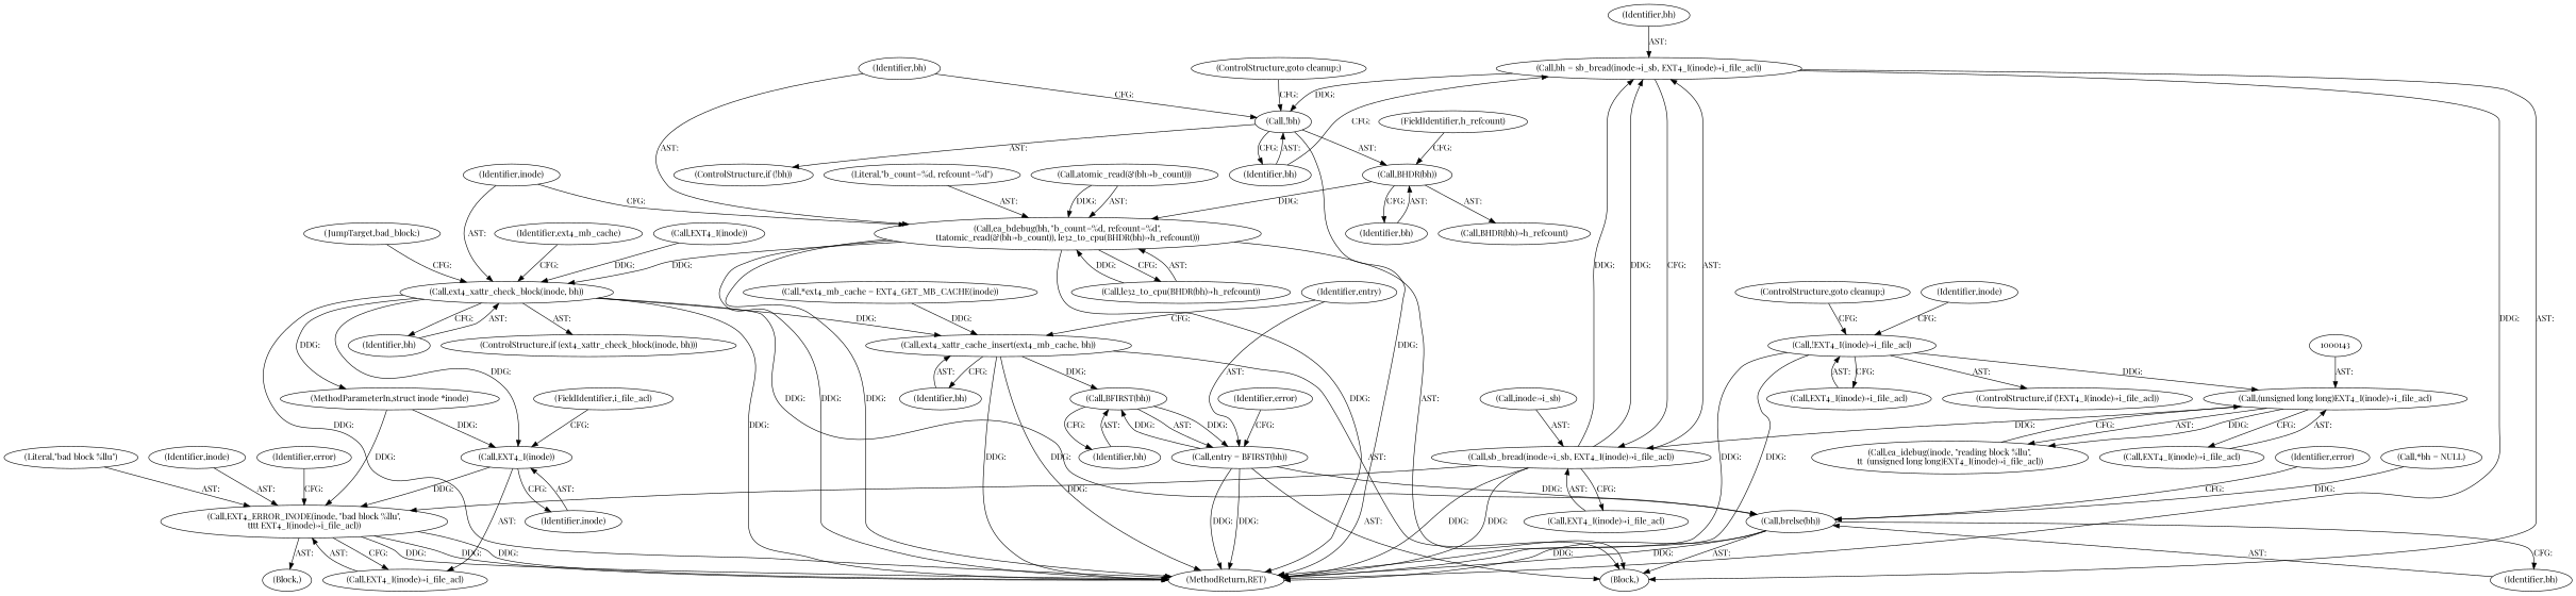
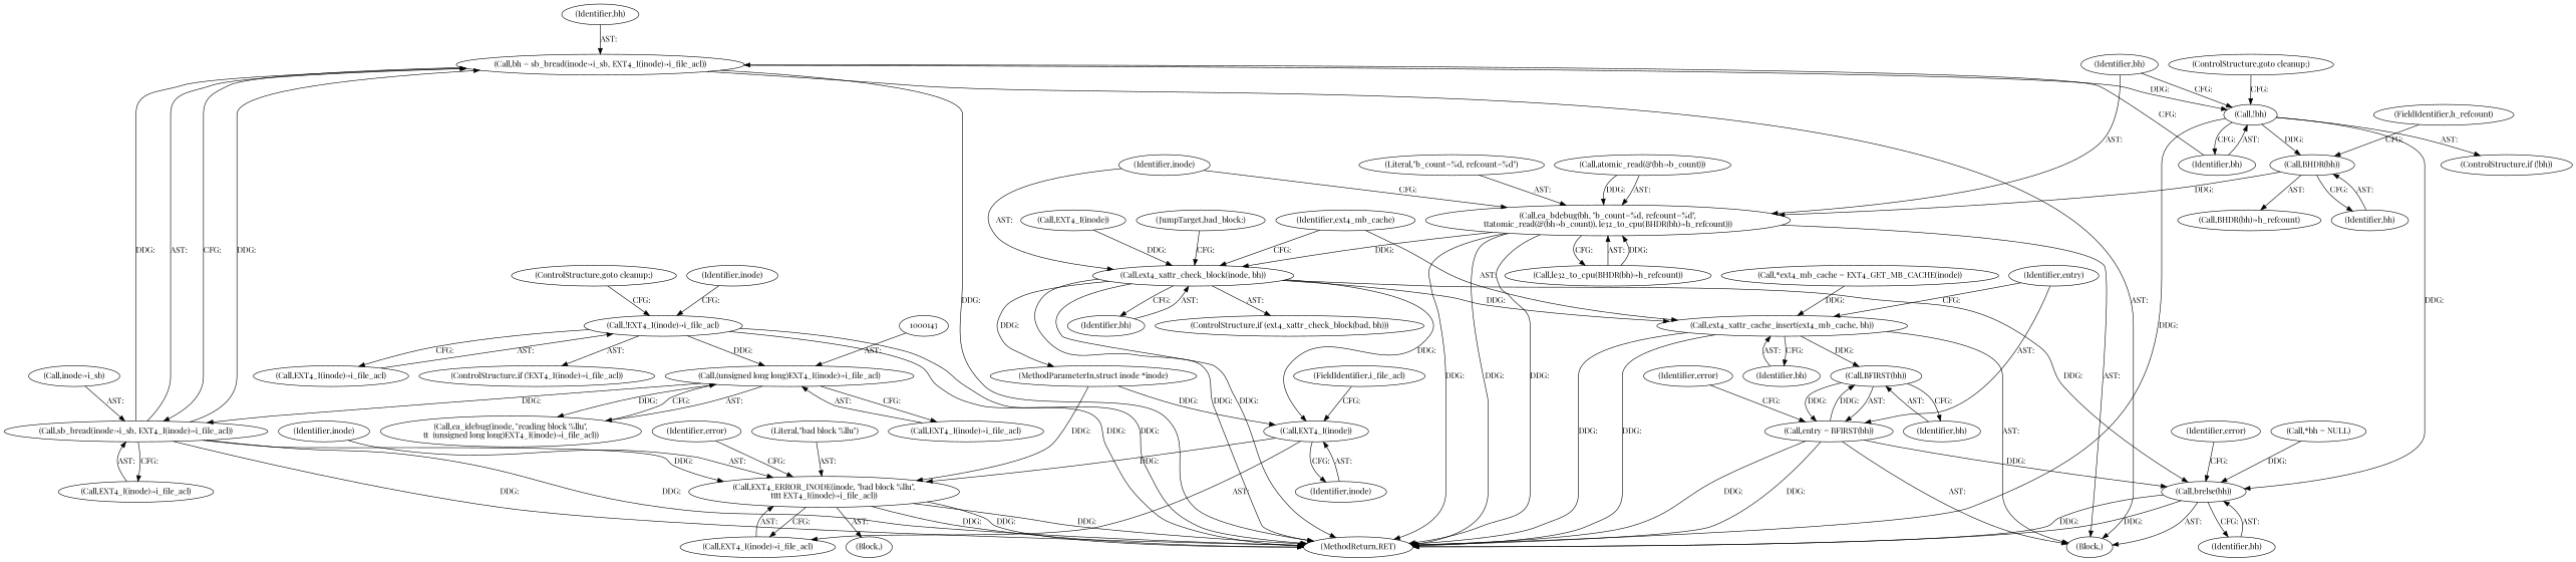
  digraph {
    fontname="Playfair Display"
    node [fontname="Playfair Display"]
    edge [fontname="Playfair Display"]
    n1 [label="(Call,bh = sb_bread(inode->i_sb, EXT4_I(inode)->i_file_acl))"]
    n2 [label="(Call,sb_bread(inode->i_sb, EXT4_I(inode)->i_file_acl))"]
    n3 [label="(Call,!bh)"]
    n4 [label="(MethodReturn,RET)"]
    n5 [label="(Block,)"]
    n6 [label="(Call,EXT4_ERROR_INODE(inode, \"bad block %llu\",\n\t\t\t\t EXT4_I(inode)->i_file_acl))"]
    n7 [label="(Call,EXT4_I(inode)->i_file_acl)"]
    n8 [label="(Call,BHDR(bh))"]
    n9 [label="(Call,brelse(bh))"]
    n10 [label="(Identifier,bh)"]
    n11 [label="(ControlStructure,if (!bh))"]
    n12 [label="(Call,EXT4_I(inode)->i_file_acl)"]
    n13 [label="(Block,)"]
    n14 [label="(Call,(unsigned long long)EXT4_I(inode)->i_file_acl)"]
    n15 [label="(Call,ea_idebug(inode, \"reading block %llu\",\n\t\t  (unsigned long long)EXT4_I(inode)->i_file_acl))"]
    n16 [label="(Call,EXT4_I(inode)->i_file_acl)"]
    n17 [label="(Call,!EXT4_I(inode)->i_file_acl)"]
    n18 [label="(Call,EXT4_I(inode)->i_file_acl)"]
    n19 [label="(ControlStructure,if (!EXT4_I(inode)->i_file_acl))"]
    n20 [label="(Call,ea_bdebug(bh, \"b_count=%d, refcount=%d\",\n\t\tatomic_read(&(bh->b_count)), le32_to_cpu(BHDR(bh)->h_refcount)))"]
    n21 [label="(Identifier,bh)"]
    n22 [label="(Call,BHDR(bh)->h_refcount)"]
    n23 [label="(Identifier,bh)"]
    n24 [label="(Call,ext4_xattr_check_block(inode, bh))"]
    n25 [label="(Call,le32_to_cpu(BHDR(bh)->h_refcount))"]
    n26 [label="(Call,EXT4_I(inode))"]
    n27 [label="(Call,ext4_xattr_cache_insert(ext4_mb_cache, bh))"]
-   n28 [label="(ControlStructure,if (ext4_xattr_check_block(inode, bh)))"]
+   n28 [label="(ControlStructure,if (ext4_xattr_check_block(bad, bh)))"]
    n29 [label="(Identifier,bh)"]
    n30 [label="(MethodParameterIn,struct inode *inode)"]
    n31 [label="(Identifier,inode)"]
    n32 [label="(Call,BFIRST(bh))"]
    n33 [label="(Identifier,bh)"]
    n34 [label="(Call,entry = BFIRST(bh))"]
    n35 [label="(Identifier,bh)"]
    n36 [label="(FieldIdentifier,h_refcount)"]
    n37 [label="(Identifier,inode)"]
    n38 [label="(Identifier,inode)"]
    n39 [label="(Identifier,bh)"]
    n40 [label="(Identifier,ext4_mb_cache)"]
    n41 [label="(Identifier,inode)"]
    n42 [label="(Literal,\"b_count=%d, refcount=%d\")"]
    n43 [label="(FieldIdentifier,i_file_acl)"]
    n44 [label="(Identifier,entry)"]
    n45 [label="(Call,inode->i_sb)"]
    n46 [label="(Identifier,bh)"]
    n47 [label="(Identifier,error)"]
    n48 [label="(Call,EXT4_I(inode))"]
    n49 [label="(Identifier,error)"]
    n50 [label="(Literal,\"bad block %llu\")"]
    n51 [label="(ControlStructure,goto cleanup;)"]
    n52 [label="(JumpTarget,bad_block:)"]
    n53 [label="(Identifier,error)"]
    n54 [label="(ControlStructure,goto cleanup;)"]
    n55 [label="(Call,atomic_read(&(bh->b_count)))"]
    n56 [label="(Call,*ext4_mb_cache = EXT4_GET_MB_CACHE(inode))"]
    n57 [label="(Call,*bh = NULL)"]
    1000143
    n1 -> n2 [label="CFG: "]
    n1 -> n3 [label="DDG: "]
    n1 -> n4 [label="DDG: "]
    n1 -> n5 [label="AST: "]
    n2 -> n1 [label="AST: "]
    n2 -> n1 [label="DDG: "]
    n2 -> n1 [label="DDG: "]
    n2 -> n4 [label="DDG: "]
    n2 -> n4 [label="DDG: "]
    n2 -> n6 [label="DDG: "]
    n2 -> n7 [label="CFG: "]
    n3 -> n4 [label="DDG: "]
-   n3 -> n8 [label="AST: "]
+   n3 -> n8 [label="DDG: "]
+   n3 -> n9 [label="DDG: "]
    n3 -> n10 [label="CFG: "]
    n3 -> n11 [label="AST: "]
    n6 -> n4 [label="DDG: "]
    n6 -> n4 [label="DDG: "]
    n6 -> n4 [label="DDG: "]
    n6 -> n12 [label="CFG: "]
    n6 -> n13 [label="AST: "]
    n7 -> n2 [label="AST: "]
    n8 -> n20 [label="DDG: "]
    n8 -> n21 [label="CFG: "]
    n8 -> n22 [label="AST: "]
    n9 -> n4 [label="DDG: "]
    n9 -> n4 [label="DDG: "]
    n9 -> n5 [label="AST: "]
    n9 -> n23 [label="CFG: "]
    n10 -> n1 [label="CFG: "]
    n10 -> n3 [label="AST: "]
    n12 -> n6 [label="AST: "]
    n14 -> n2 [label="DDG: "]
    n14 -> n15 [label="AST: "]
    n14 -> n15 [label="DDG: "]
    n14 -> n16 [label="CFG: "]
    n15 -> n14 [label="CFG: "]
    n16 -> n14 [label="AST: "]
    n17 -> n4 [label="DDG: "]
    n17 -> n4 [label="DDG: "]
    n17 -> n14 [label="DDG: "]
    n17 -> n18 [label="CFG: "]
    n17 -> n19 [label="AST: "]
    n18 -> n17 [label="AST: "]
    n20 -> n4 [label="DDG: "]
    n20 -> n4 [label="DDG: "]
    n20 -> n4 [label="DDG: "]
    n20 -> n5 [label="AST: "]
    n20 -> n24 [label="DDG: "]
    n20 -> n25 [label="CFG: "]
    n21 -> n8 [label="AST: "]
    n23 -> n9 [label="AST: "]
    n24 -> n4 [label="DDG: "]
    n24 -> n4 [label="DDG: "]
    n24 -> n9 [label="DDG: "]
    n24 -> n26 [label="DDG: "]
    n24 -> n27 [label="DDG: "]
    n24 -> n28 [label="AST: "]
    n24 -> n29 [label="CFG: "]
    n24 -> n30 [label="DDG: "]
    n25 -> n20 [label="AST: "]
    n25 -> n20 [label="DDG: "]
    n26 -> n6 [label="DDG: "]
    n26 -> n12 [label="AST: "]
    n26 -> n31 [label="CFG: "]
    n27 -> n4 [label="DDG: "]
    n27 -> n4 [label="DDG: "]
    n27 -> n5 [label="AST: "]
    n27 -> n32 [label="DDG: "]
    n27 -> n33 [label="CFG: "]
    n29 -> n24 [label="AST: "]
    n30 -> n6 [label="DDG: "]
    n30 -> n26 [label="DDG: "]
    n31 -> n26 [label="AST: "]
    n32 -> n34 [label="AST: "]
    n32 -> n34 [label="DDG: "]
    n32 -> n35 [label="CFG: "]
    n33 -> n27 [label="AST: "]
    n34 -> n4 [label="DDG: "]
    n34 -> n4 [label="DDG: "]
    n34 -> n5 [label="AST: "]
    n34 -> n9 [label="DDG: "]
    n34 -> n32 [label="DDG: "]
    n35 -> n32 [label="AST: "]
    n36 -> n8 [label="CFG: "]
    n37 -> n6 [label="AST: "]
    n38 -> n17 [label="CFG: "]
    n39 -> n3 [label="CFG: "]
    n39 -> n20 [label="AST: "]
    n40 -> n24 [label="CFG: "]
+   n40 -> n27 [label="AST: "]
    n41 -> n20 [label="CFG: "]
    n41 -> n24 [label="AST: "]
    n42 -> n20 [label="AST: "]
    n43 -> n26 [label="CFG: "]
    n44 -> n27 [label="CFG: "]
    n44 -> n34 [label="AST: "]
    n45 -> n2 [label="AST: "]
    n46 -> n1 [label="AST: "]
    n47 -> n9 [label="CFG: "]
    n48 -> n24 [label="DDG: "]
    n49 -> n6 [label="CFG: "]
    n50 -> n6 [label="AST: "]
    n51 -> n3 [label="CFG: "]
    n52 -> n24 [label="CFG: "]
    n53 -> n34 [label="CFG: "]
    n54 -> n17 [label="CFG: "]
    n55 -> n20 [label="AST: "]
    n55 -> n20 [label="DDG: "]
    n56 -> n27 [label="DDG: "]
    n57 -> n9 [label="DDG: "]
    1000143 -> n14 [label="AST: "]
  }
